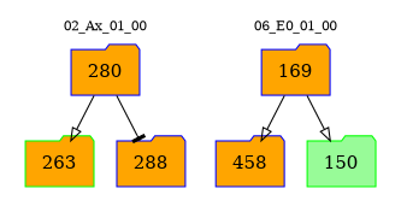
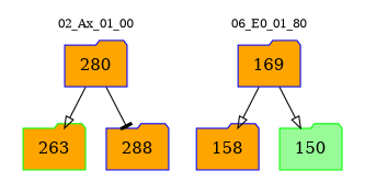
  digraph {
    node [color=blue fillcolor=orange shape=folder style=filled]
    edge [arrowhead=onormal color=black]
    n1 [label=280]
    n2 [color=green label=263]
    n3 [label=288]
    n4 [label=169]
-   n5 [label=458]
+   n5 [label=158]
    n6 [color=green fillcolor=palegreen label=150]
    subgraph cluster_1 {
      color=white
      fontsize=10
      label="02_Ax_01_00"
      n1
      n2
      n3
    }
    subgraph cluster_2 {
      color=white
      fontsize=10
-     label="06_E0_01_00"
+     label="06_E0_01_80"
      n4
      n5
      n6
    }
    n1 -> n2
    n1 -> n3 [arrowhead=tee]
    n4 -> n5
    n4 -> n6
  }
